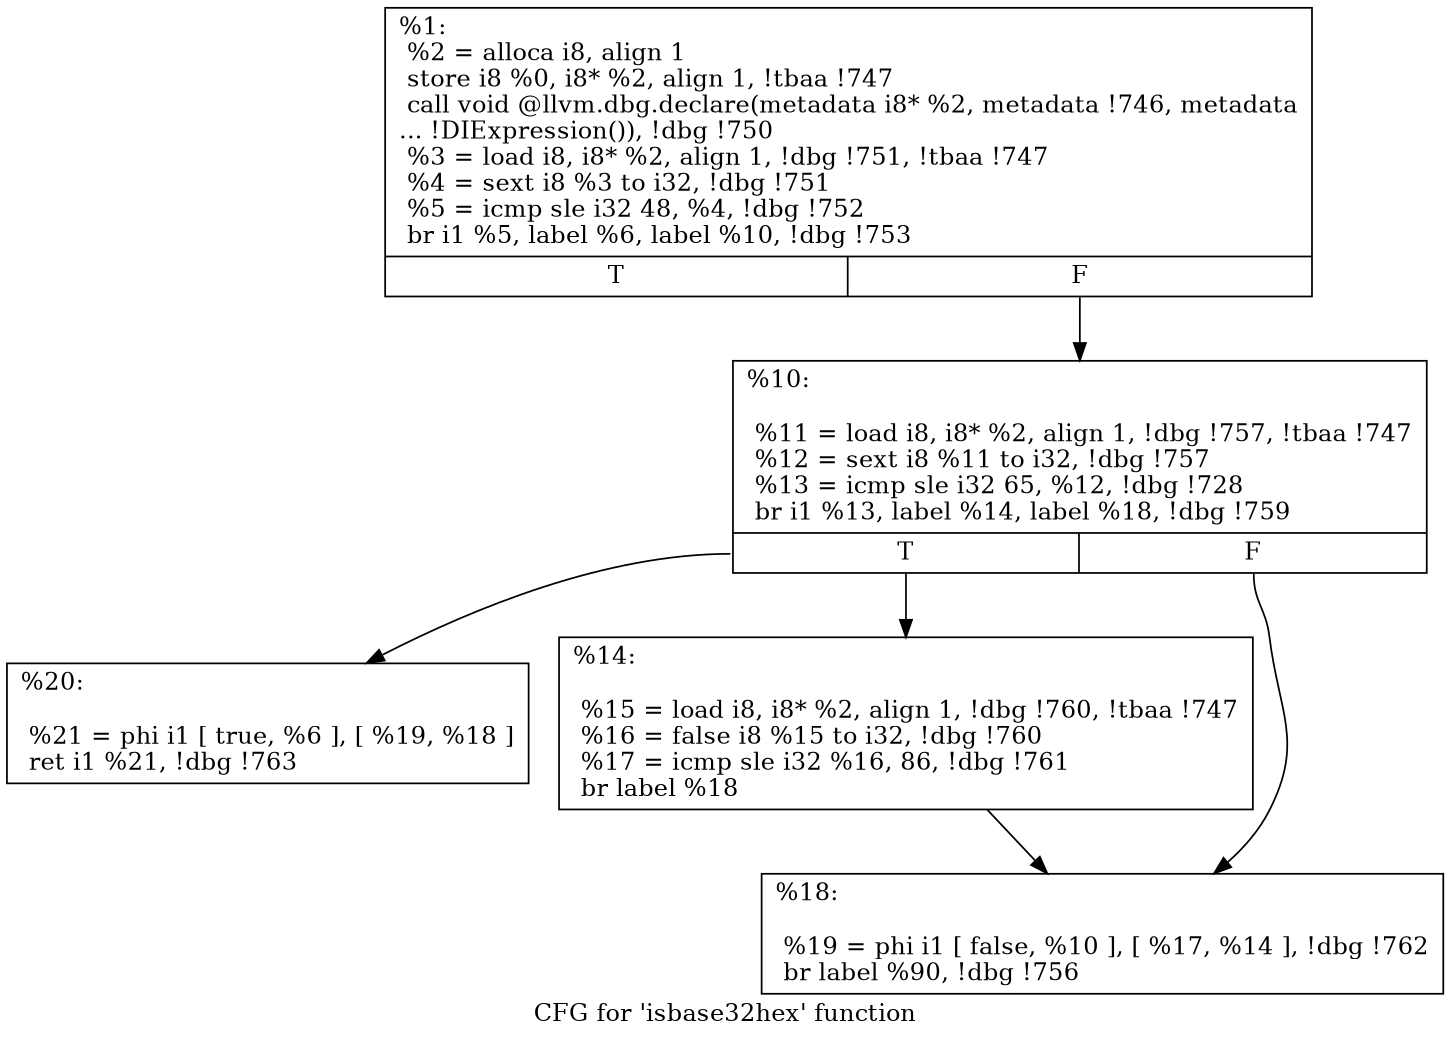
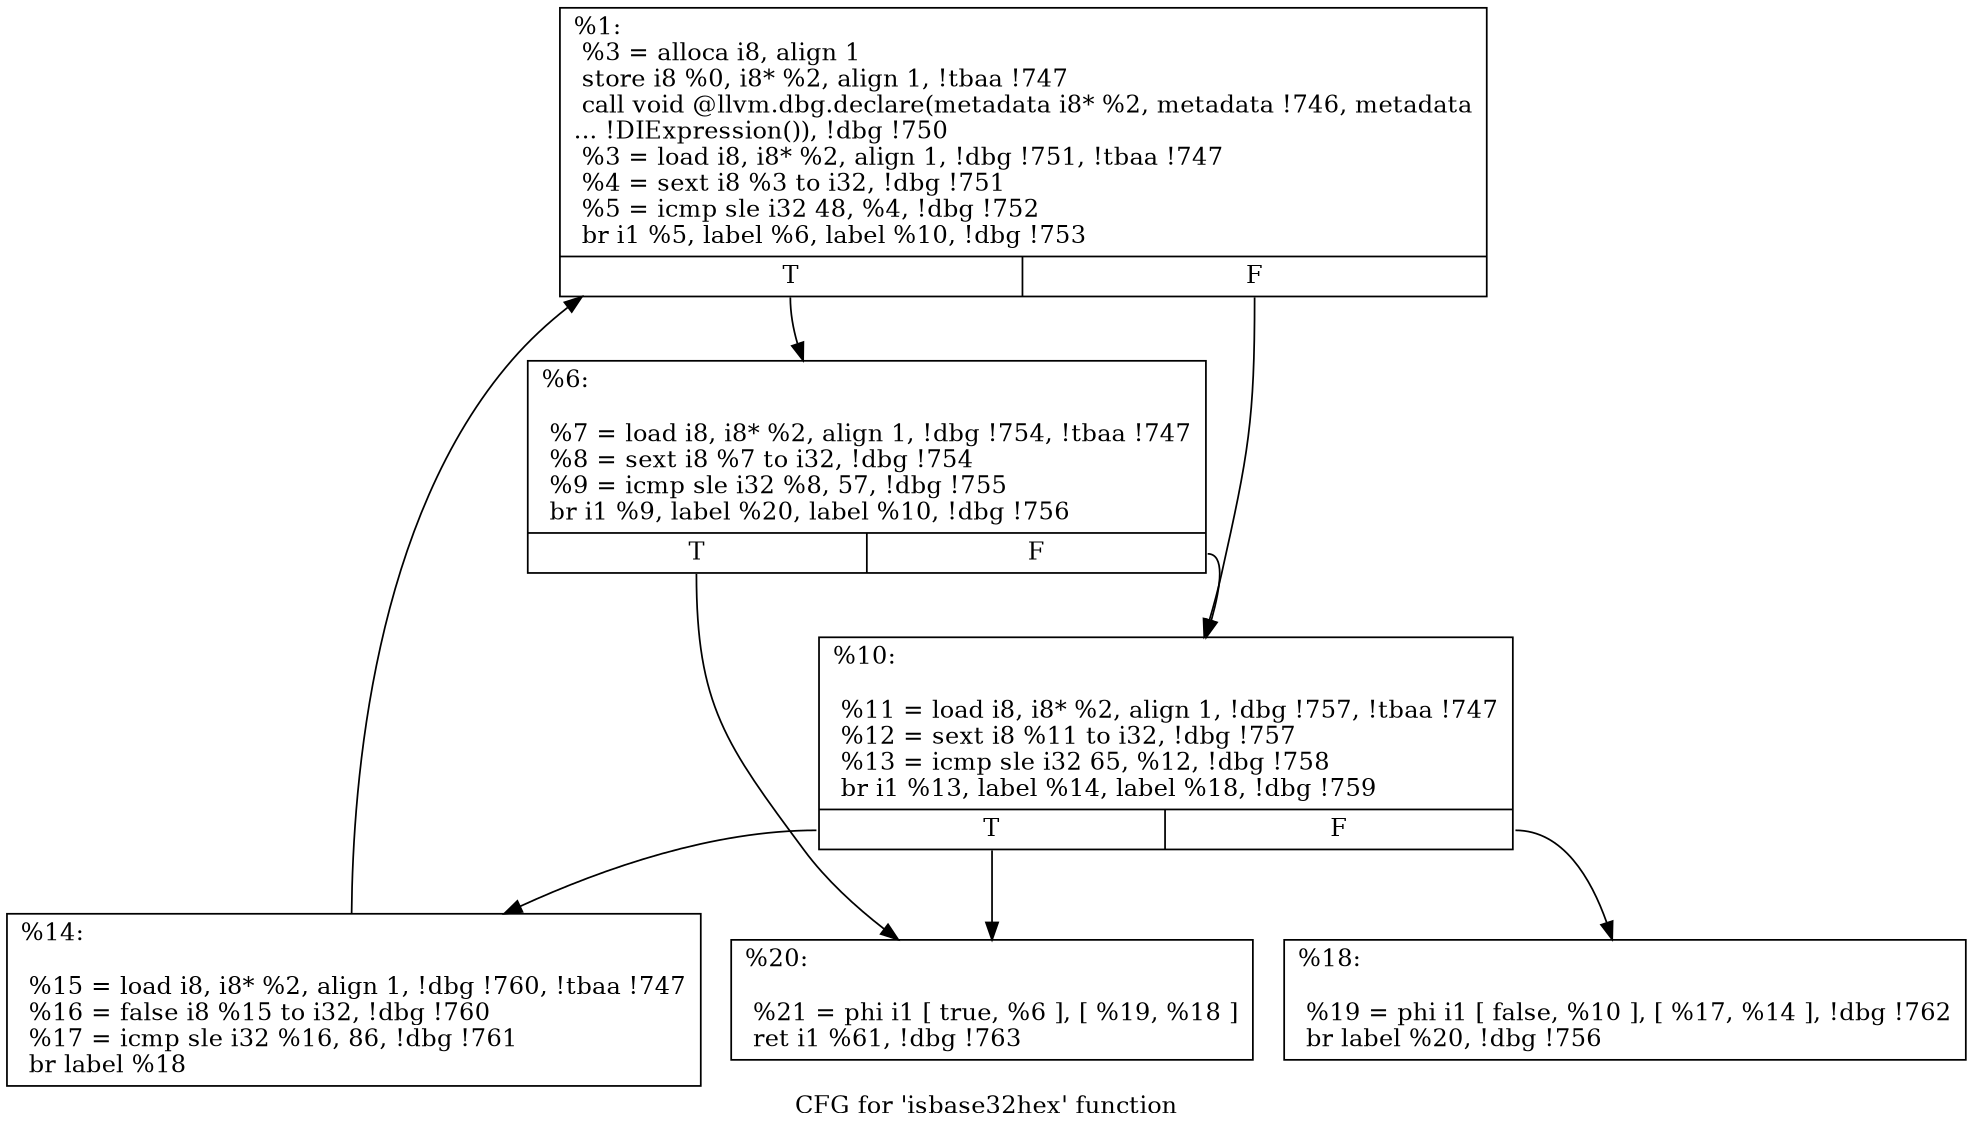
  digraph {
    label="CFG for 'isbase32hex' function"
    node [shape=record]
    edge [tailport=s0]
-   n1 [label="{%1:\l  %2 = alloca i8, align 1\l  store i8 %0, i8* %2, align 1, !tbaa !747\l  call void @llvm.dbg.declare(metadata i8* %2, metadata !746, metadata\l... !DIExpression()), !dbg !750\l  %3 = load i8, i8* %2, align 1, !dbg !751, !tbaa !747\l  %4 = sext i8 %3 to i32, !dbg !751\l  %5 = icmp sle i32 48, %4, !dbg !752\l  br i1 %5, label %6, label %10, !dbg !753\l|{<s0>T|<s1>F}}"]
-   n3 [label="{%10:\l\l  %11 = load i8, i8* %2, align 1, !dbg !757, !tbaa !747\l  %12 = sext i8 %11 to i32, !dbg !757\l  %13 = icmp sle i32 65, %12, !dbg !728\l  br i1 %13, label %14, label %18, !dbg !759\l|{<s0>T|<s1>F}}"]
-   n4 [label="{%20:\l\l  %21 = phi i1 [ true, %6 ], [ %19, %18 ]\l  ret i1 %21, !dbg !763\l}"]
+   n1 [label="{%1:\l  %3 = alloca i8, align 1\l  store i8 %0, i8* %2, align 1, !tbaa !747\l  call void @llvm.dbg.declare(metadata i8* %2, metadata !746, metadata\l... !DIExpression()), !dbg !750\l  %3 = load i8, i8* %2, align 1, !dbg !751, !tbaa !747\l  %4 = sext i8 %3 to i32, !dbg !751\l  %5 = icmp sle i32 48, %4, !dbg !752\l  br i1 %5, label %6, label %10, !dbg !753\l|{<s0>T|<s1>F}}"]
+   n2 [label="{%6:\l\l  %7 = load i8, i8* %2, align 1, !dbg !754, !tbaa !747\l  %8 = sext i8 %7 to i32, !dbg !754\l  %9 = icmp sle i32 %8, 57, !dbg !755\l  br i1 %9, label %20, label %10, !dbg !756\l|{<s0>T|<s1>F}}"]
+   n3 [label="{%10:\l\l  %11 = load i8, i8* %2, align 1, !dbg !757, !tbaa !747\l  %12 = sext i8 %11 to i32, !dbg !757\l  %13 = icmp sle i32 65, %12, !dbg !758\l  br i1 %13, label %14, label %18, !dbg !759\l|{<s0>T|<s1>F}}"]
+   n4 [label="{%20:\l\l  %21 = phi i1 [ true, %6 ], [ %19, %18 ]\l  ret i1 %61, !dbg !763\l}"]
    n5 [label="{%14:\l\l  %15 = load i8, i8* %2, align 1, !dbg !760, !tbaa !747\l  %16 = false i8 %15 to i32, !dbg !760\l  %17 = icmp sle i32 %16, 86, !dbg !761\l  br label %18\l}"]
-   n6 [label="{%18:\l\l  %19 = phi i1 [ false, %10 ], [ %17, %14 ], !dbg !762\l  br label %90, !dbg !756\l}"]
+   n6 [label="{%18:\l\l  %19 = phi i1 [ false, %10 ], [ %17, %14 ], !dbg !762\l  br label %20, !dbg !756\l}"]
+   n1 -> n2
    n1 -> n3 [tailport=s1]
+   n2 -> n3 [tailport=s1]
+   n2 -> n4
    n3 -> n4
    n3 -> n5
    n3 -> n6 [tailport=s1]
-   n5 -> n6
+   n5 -> n1
  }
